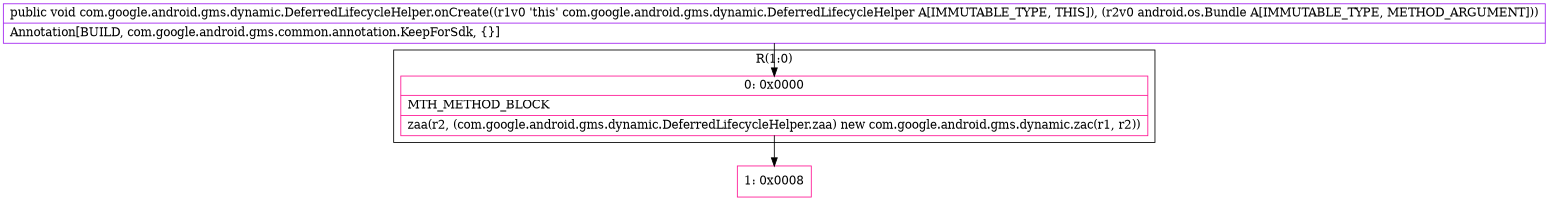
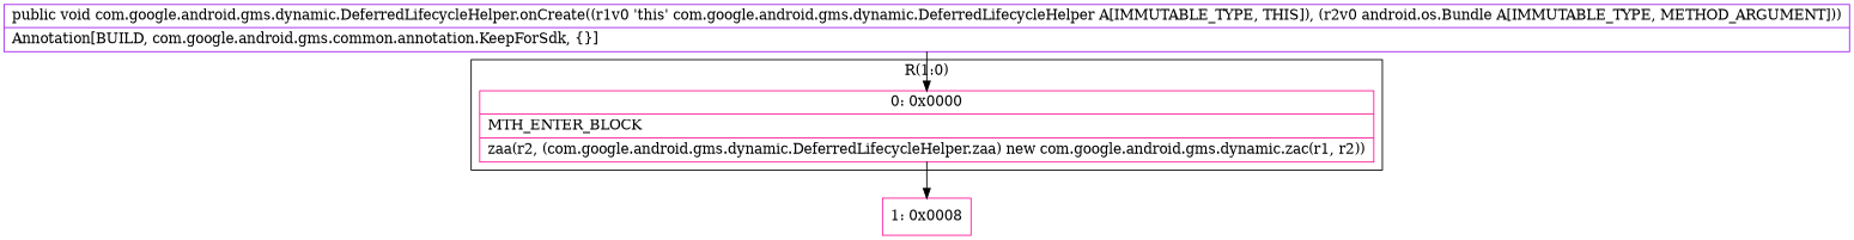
  digraph {
    node [color=deeppink shape=record]
-   n1 [label="{0\:\ 0x0000|MTH_METHOD_BLOCK\l|zaa(r2, (com.google.android.gms.dynamic.DeferredLifecycleHelper.zaa) new com.google.android.gms.dynamic.zac(r1, r2))\l}"]
+   n1 [label="{0\:\ 0x0000|MTH_ENTER_BLOCK\l|zaa(r2, (com.google.android.gms.dynamic.DeferredLifecycleHelper.zaa) new com.google.android.gms.dynamic.zac(r1, r2))\l}"]
    n2 [label="{1\:\ 0x0008}"]
    n3 [label="{public void com.google.android.gms.dynamic.DeferredLifecycleHelper.onCreate((r1v0 'this' com.google.android.gms.dynamic.DeferredLifecycleHelper A[IMMUTABLE_TYPE, THIS]), (r2v0 android.os.Bundle A[IMMUTABLE_TYPE, METHOD_ARGUMENT]))  | Annotation[BUILD, com.google.android.gms.common.annotation.KeepForSdk, \{\}]\l}" color=purple]
    subgraph cluster_1 {
      label="R(1:0)"
      n1
    }
    n1 -> n2
    n3 -> n1
  }
